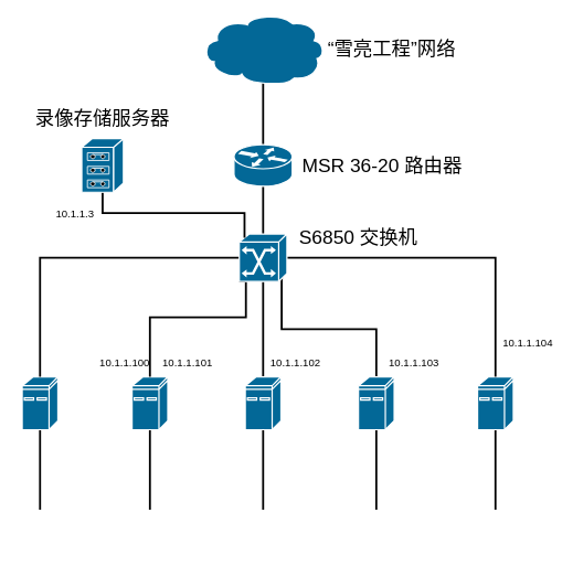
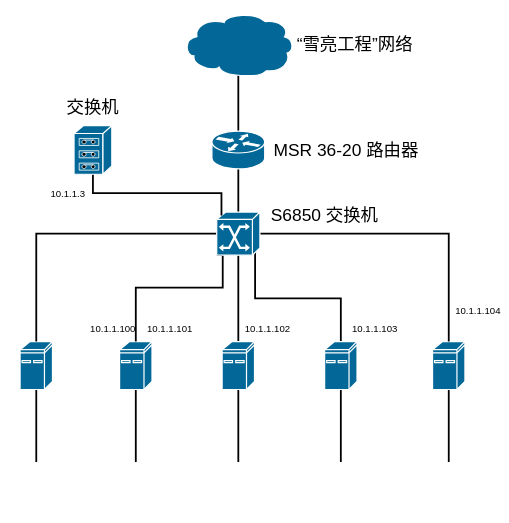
  <mxCell id="0" />
  <mxCell id="1" parent="0" />
  <mxCell id="2" value="" style="shape=image;html=1;verticalAlign=top;verticalLabelPosition=bottom;labelBackgroundColor=#ffffff;imageAspect=0;aspect=fixed;image=https://cdn2.iconfinder.com/data/icons/boxicons-solid-vol-1/24/bxs-cctv-128.png" parent="1" vertex="1"><mxGeometry x="20" y="770" width="80" height="80" as="geometry" /></mxCell>
  <mxCell id="3" style="edgeStyle=orthogonalEdgeStyle;rounded=0;orthogonalLoop=1;jettySize=auto;html=1;exitX=0.5;exitY=1;exitDx=0;exitDy=0;exitPerimeter=0;endArrow=none;endFill=0;strokeWidth=3;" parent="1" source="4" target="2" edge="1"><mxGeometry relative="1" as="geometry" /></mxCell>
  <mxCell id="4" value="" style="shape=mxgraph.cisco.computers_and_peripherals.ibm_mini_as400;sketch=0;html=1;pointerEvents=1;dashed=0;fillColor=#036897;strokeColor=#ffffff;strokeWidth=2;verticalLabelPosition=bottom;verticalAlign=top;align=center;outlineConnect=0;" parent="1" vertex="1"><mxGeometry x="33" y="569" width="54" height="80" as="geometry" /></mxCell>
  <mxCell id="5" value="" style="shape=image;html=1;verticalAlign=top;verticalLabelPosition=bottom;labelBackgroundColor=#ffffff;imageAspect=0;aspect=fixed;image=https://cdn2.iconfinder.com/data/icons/boxicons-solid-vol-1/24/bxs-cctv-128.png" parent="1" vertex="1"><mxGeometry x="186" y="770" width="80" height="80" as="geometry" /></mxCell>
  <mxCell id="6" style="edgeStyle=orthogonalEdgeStyle;rounded=0;orthogonalLoop=1;jettySize=auto;html=1;exitX=0.5;exitY=1;exitDx=0;exitDy=0;exitPerimeter=0;entryX=0.5;entryY=0;entryDx=0;entryDy=0;endArrow=none;endFill=0;strokeWidth=3;" parent="1" source="7" target="5" edge="1"><mxGeometry relative="1" as="geometry" /></mxCell>
  <mxCell id="7" value="" style="shape=mxgraph.cisco.computers_and_peripherals.ibm_mini_as400;sketch=0;html=1;pointerEvents=1;dashed=0;fillColor=#036897;strokeColor=#ffffff;strokeWidth=2;verticalLabelPosition=bottom;verticalAlign=top;align=center;outlineConnect=0;" parent="1" vertex="1"><mxGeometry x="199" y="569" width="54" height="80" as="geometry" /></mxCell>
  <mxCell id="8" value="" style="shape=image;html=1;verticalAlign=top;verticalLabelPosition=bottom;labelBackgroundColor=#ffffff;imageAspect=0;aspect=fixed;image=https://cdn2.iconfinder.com/data/icons/boxicons-solid-vol-1/24/bxs-cctv-128.png" parent="1" vertex="1"><mxGeometry x="357" y="770" width="80" height="80" as="geometry" /></mxCell>
  <mxCell id="9" style="edgeStyle=orthogonalEdgeStyle;rounded=0;orthogonalLoop=1;jettySize=auto;html=1;exitX=0.5;exitY=1;exitDx=0;exitDy=0;exitPerimeter=0;entryX=0.5;entryY=0;entryDx=0;entryDy=0;endArrow=none;endFill=0;strokeWidth=3;" parent="1" source="11" target="8" edge="1"><mxGeometry relative="1" as="geometry" /></mxCell>
  <mxCell id="10" style="edgeStyle=orthogonalEdgeStyle;rounded=0;orthogonalLoop=1;jettySize=auto;html=1;exitX=0.5;exitY=0;exitDx=0;exitDy=0;exitPerimeter=0;entryX=0.5;entryY=1;entryDx=0;entryDy=0;entryPerimeter=0;endArrow=none;endFill=0;strokeWidth=3;" parent="1" source="11" target="25" edge="1"><mxGeometry relative="1" as="geometry" /></mxCell>
  <mxCell id="11" value="" style="shape=mxgraph.cisco.computers_and_peripherals.ibm_mini_as400;sketch=0;html=1;pointerEvents=1;dashed=0;fillColor=#036897;strokeColor=#ffffff;strokeWidth=2;verticalLabelPosition=bottom;verticalAlign=top;align=center;outlineConnect=0;" parent="1" vertex="1"><mxGeometry x="370" y="569" width="54" height="80" as="geometry" /></mxCell>
  <mxCell id="12" value="" style="shape=image;html=1;verticalAlign=top;verticalLabelPosition=bottom;labelBackgroundColor=#ffffff;imageAspect=0;aspect=fixed;image=https://cdn2.iconfinder.com/data/icons/boxicons-solid-vol-1/24/bxs-cctv-128.png" parent="1" vertex="1"><mxGeometry x="528" y="770" width="80" height="80" as="geometry" /></mxCell>
  <mxCell id="13" style="edgeStyle=orthogonalEdgeStyle;rounded=0;orthogonalLoop=1;jettySize=auto;html=1;exitX=0.5;exitY=1;exitDx=0;exitDy=0;exitPerimeter=0;entryX=0.5;entryY=0;entryDx=0;entryDy=0;endArrow=none;endFill=0;strokeWidth=3;" parent="1" source="15" target="12" edge="1"><mxGeometry relative="1" as="geometry" /></mxCell>
  <mxCell id="14" style="edgeStyle=orthogonalEdgeStyle;rounded=0;orthogonalLoop=1;jettySize=auto;html=1;exitX=0.5;exitY=0;exitDx=0;exitDy=0;exitPerimeter=0;entryX=0.92;entryY=0.91;entryDx=0;entryDy=0;entryPerimeter=0;endArrow=none;endFill=0;strokeWidth=3;" parent="1" source="15" target="25" edge="1"><mxGeometry relative="1" as="geometry"><Array as="points"><mxPoint x="568" y="497" /><mxPoint x="425" y="497" /><mxPoint x="425" y="419" /></Array></mxGeometry></mxCell>
  <mxCell id="15" value="" style="shape=mxgraph.cisco.computers_and_peripherals.ibm_mini_as400;sketch=0;html=1;pointerEvents=1;dashed=0;fillColor=#036897;strokeColor=#ffffff;strokeWidth=2;verticalLabelPosition=bottom;verticalAlign=top;align=center;outlineConnect=0;" parent="1" vertex="1"><mxGeometry x="541" y="569" width="54" height="80" as="geometry" /></mxCell>
  <mxCell id="16" value="" style="shape=image;html=1;verticalAlign=top;verticalLabelPosition=bottom;labelBackgroundColor=#ffffff;imageAspect=0;aspect=fixed;image=https://cdn2.iconfinder.com/data/icons/boxicons-solid-vol-1/24/bxs-cctv-128.png" parent="1" vertex="1"><mxGeometry x="708" y="770" width="80" height="80" as="geometry" /></mxCell>
  <mxCell id="17" style="edgeStyle=orthogonalEdgeStyle;rounded=0;orthogonalLoop=1;jettySize=auto;html=1;exitX=0.5;exitY=1;exitDx=0;exitDy=0;exitPerimeter=0;endArrow=none;endFill=0;strokeWidth=3;" parent="1" source="18" target="16" edge="1"><mxGeometry relative="1" as="geometry" /></mxCell>
  <mxCell id="18" value="" style="shape=mxgraph.cisco.computers_and_peripherals.ibm_mini_as400;sketch=0;html=1;pointerEvents=1;dashed=0;fillColor=#036897;strokeColor=#ffffff;strokeWidth=2;verticalLabelPosition=bottom;verticalAlign=top;align=center;outlineConnect=0;" parent="1" vertex="1"><mxGeometry x="721" y="569" width="54" height="80" as="geometry" /></mxCell>
  <mxCell id="19" style="edgeStyle=orthogonalEdgeStyle;rounded=0;orthogonalLoop=1;jettySize=auto;html=1;exitX=0.5;exitY=0.99;exitDx=0;exitDy=0;exitPerimeter=0;entryX=0.5;entryY=0;entryDx=0;entryDy=0;entryPerimeter=0;endArrow=none;endFill=0;strokeWidth=3;" parent="1" source="20" target="26" edge="1"><mxGeometry relative="1" as="geometry" /></mxCell>
  <mxCell id="20" value="" style="shape=mxgraph.cisco.storage.cloud;sketch=0;html=1;pointerEvents=1;dashed=0;fillColor=#036897;strokeColor=#ffffff;strokeWidth=2;verticalLabelPosition=bottom;verticalAlign=top;align=center;outlineConnect=0;" parent="1" vertex="1"><mxGeometry x="304" y="20" width="186" height="106" as="geometry" /></mxCell>
  <mxCell id="21" style="edgeStyle=orthogonalEdgeStyle;rounded=0;orthogonalLoop=1;jettySize=auto;html=1;exitX=0;exitY=1;exitDx=0;exitDy=0;exitPerimeter=0;entryX=0.5;entryY=0;entryDx=0;entryDy=0;entryPerimeter=0;endArrow=none;endFill=0;strokeWidth=3;" parent="1" source="25" target="7" edge="1"><mxGeometry relative="1" as="geometry"><Array as="points"><mxPoint x="371" y="425" /><mxPoint x="371" y="479" /><mxPoint x="226" y="479" /></Array></mxGeometry></mxCell>
  <mxCell id="22" style="edgeStyle=orthogonalEdgeStyle;rounded=0;orthogonalLoop=1;jettySize=auto;html=1;exitX=0;exitY=0.5;exitDx=0;exitDy=0;exitPerimeter=0;entryX=0.5;entryY=0;entryDx=0;entryDy=0;entryPerimeter=0;endArrow=none;endFill=0;strokeWidth=3;" parent="1" source="25" target="4" edge="1"><mxGeometry relative="1" as="geometry" /></mxCell>
  <mxCell id="23" style="edgeStyle=orthogonalEdgeStyle;rounded=0;orthogonalLoop=1;jettySize=auto;html=1;exitX=1;exitY=0.5;exitDx=0;exitDy=0;exitPerimeter=0;entryX=0.5;entryY=0;entryDx=0;entryDy=0;entryPerimeter=0;endArrow=none;endFill=0;strokeWidth=3;" parent="1" source="25" target="18" edge="1"><mxGeometry relative="1" as="geometry" /></mxCell>
  <mxCell id="24" style="edgeStyle=orthogonalEdgeStyle;rounded=0;orthogonalLoop=1;jettySize=auto;html=1;exitX=0.5;exitY=0;exitDx=0;exitDy=0;exitPerimeter=0;entryX=0.5;entryY=1;entryDx=0;entryDy=0;entryPerimeter=0;endArrow=none;endFill=0;strokeWidth=3;" parent="1" source="25" target="26" edge="1"><mxGeometry relative="1" as="geometry" /></mxCell>
  <mxCell id="25" value="" style="shape=mxgraph.cisco.switches.atm_switch;sketch=0;html=1;pointerEvents=1;dashed=0;fillColor=#036897;strokeColor=#ffffff;strokeWidth=2;verticalLabelPosition=bottom;verticalAlign=top;align=center;outlineConnect=0;" parent="1" vertex="1"><mxGeometry x="361" y="353" width="72" height="72" as="geometry" /></mxCell>
  <mxCell id="26" value="" style="shape=mxgraph.cisco.routers.router;sketch=0;html=1;pointerEvents=1;dashed=0;fillColor=#036897;strokeColor=#ffffff;strokeWidth=2;verticalLabelPosition=bottom;verticalAlign=top;align=center;outlineConnect=0;" parent="1" vertex="1"><mxGeometry x="353" y="218" width="88" height="63" as="geometry" /></mxCell>
  <mxCell id="27" value="“雪亮工程”网络" style="text;html=1;strokeColor=none;fillColor=none;align=center;verticalAlign=middle;whiteSpace=wrap;rounded=0;fontSize=29;" parent="1" vertex="1"><mxGeometry x="479" y="58" width="225" height="30" as="geometry" /></mxCell>
  <mxCell id="28" value="MSR 36-20 路由器" style="text;html=1;strokeColor=none;fillColor=none;align=center;verticalAlign=middle;whiteSpace=wrap;rounded=0;fontSize=29;" parent="1" vertex="1"><mxGeometry x="441" y="234.5" width="272" height="30" as="geometry" /></mxCell>
  <mxCell id="29" value="10.1.1.100" style="text;html=1;strokeColor=none;fillColor=none;align=center;verticalAlign=middle;whiteSpace=wrap;rounded=0;fontSize=16;" parent="1" vertex="1"><mxGeometry x="158" y="533" width="60" height="30" as="geometry" /></mxCell>
  <mxCell id="30" style="edgeStyle=orthogonalEdgeStyle;rounded=0;orthogonalLoop=1;jettySize=auto;html=1;exitX=0.5;exitY=1;exitDx=0;exitDy=0;exitPerimeter=0;entryX=0.11;entryY=0.08;entryDx=0;entryDy=0;entryPerimeter=0;endArrow=none;endFill=0;strokeWidth=3;" edge="1" parent="1" source="31" target="25"><mxGeometry relative="1" as="geometry" /></mxCell>
  <mxCell id="31" value="" style="shape=mxgraph.cisco.storage.tape_array;sketch=0;html=1;pointerEvents=1;dashed=0;fillColor=#036897;strokeColor=#ffffff;strokeWidth=2;verticalLabelPosition=bottom;verticalAlign=top;align=center;outlineConnect=0;" vertex="1" parent="1"><mxGeometry x="123" y="209" width="63" height="81" as="geometry" /></mxCell>
  <mxCell id="32" value="S6850 交换机" style="text;html=1;strokeColor=none;fillColor=none;align=center;verticalAlign=middle;whiteSpace=wrap;rounded=0;fontSize=29;" vertex="1" parent="1"><mxGeometry x="432" y="344" width="218" height="30" as="geometry" /></mxCell>
  <mxCell id="33" value="10.1.1.101" style="text;html=1;strokeColor=none;fillColor=none;align=center;verticalAlign=middle;whiteSpace=wrap;rounded=0;fontSize=16;" vertex="1" parent="1"><mxGeometry x="253" y="533" width="60" height="30" as="geometry" /></mxCell>
  <mxCell id="34" value="10.1.1.102" style="text;html=1;strokeColor=none;fillColor=none;align=center;verticalAlign=middle;whiteSpace=wrap;rounded=0;fontSize=16;" vertex="1" parent="1"><mxGeometry x="416" y="533" width="60" height="30" as="geometry" /></mxCell>
  <mxCell id="35" value="10.1.1.103" style="text;html=1;strokeColor=none;fillColor=none;align=center;verticalAlign=middle;whiteSpace=wrap;rounded=0;fontSize=16;" vertex="1" parent="1"><mxGeometry x="595" y="533" width="60" height="30" as="geometry" /></mxCell>
  <mxCell id="36" value="10.1.1.104" style="text;html=1;strokeColor=none;fillColor=none;align=center;verticalAlign=middle;whiteSpace=wrap;rounded=0;fontSize=16;" vertex="1" parent="1"><mxGeometry x="767" y="503" width="60" height="30" as="geometry" /></mxCell>
  <mxCell id="37" value="10.1.1.3" style="text;html=1;strokeColor=none;fillColor=none;align=center;verticalAlign=middle;whiteSpace=wrap;rounded=0;fontSize=16;" vertex="1" parent="1"><mxGeometry x="83" y="308" width="60" height="30" as="geometry" /></mxCell>
- <mxCell id="38" value="录像存储服务器" style="text;html=1;strokeColor=none;fillColor=none;align=center;verticalAlign=middle;whiteSpace=wrap;rounded=0;fontSize=29;" vertex="1" parent="1"><mxGeometry x="51" y="164" width="207" height="30" as="geometry" /></mxCell>
+ <mxCell id="38" value="交换机" style="text;html=1;strokeColor=none;fillColor=none;align=center;verticalAlign=middle;whiteSpace=wrap;rounded=0;fontSize=29;" vertex="1" parent="1"><mxGeometry x="51" y="164" width="207" height="30" as="geometry" /></mxCell>
